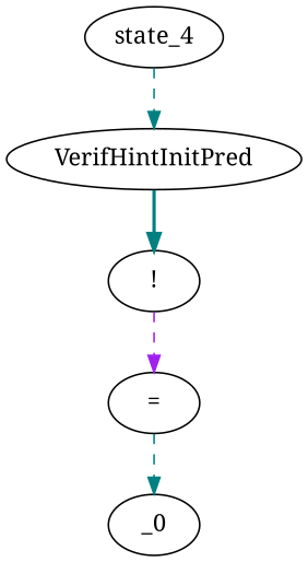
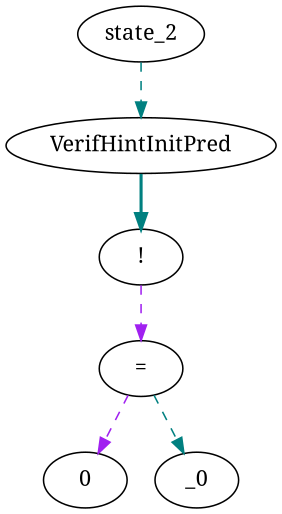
  digraph {
    fontname="Noto Serif"
    node [fontname="Noto Serif"]
    edge [color=teal fontname="Noto Serif" style=dashed]
-   n1 [label=state_4]
+   n1 [label=state_2]
    n2 [label=VerifHintInitPred]
    n3 [label="!"]
    n4 [label="="]
+   n5 [label=0]
    n6 [label=_0]
    n1 -> n2
    n2 -> n3 [style=bold]
    n3 -> n4 [color=purple]
+   n4 -> n5 [color=purple]
    n4 -> n6
  }
